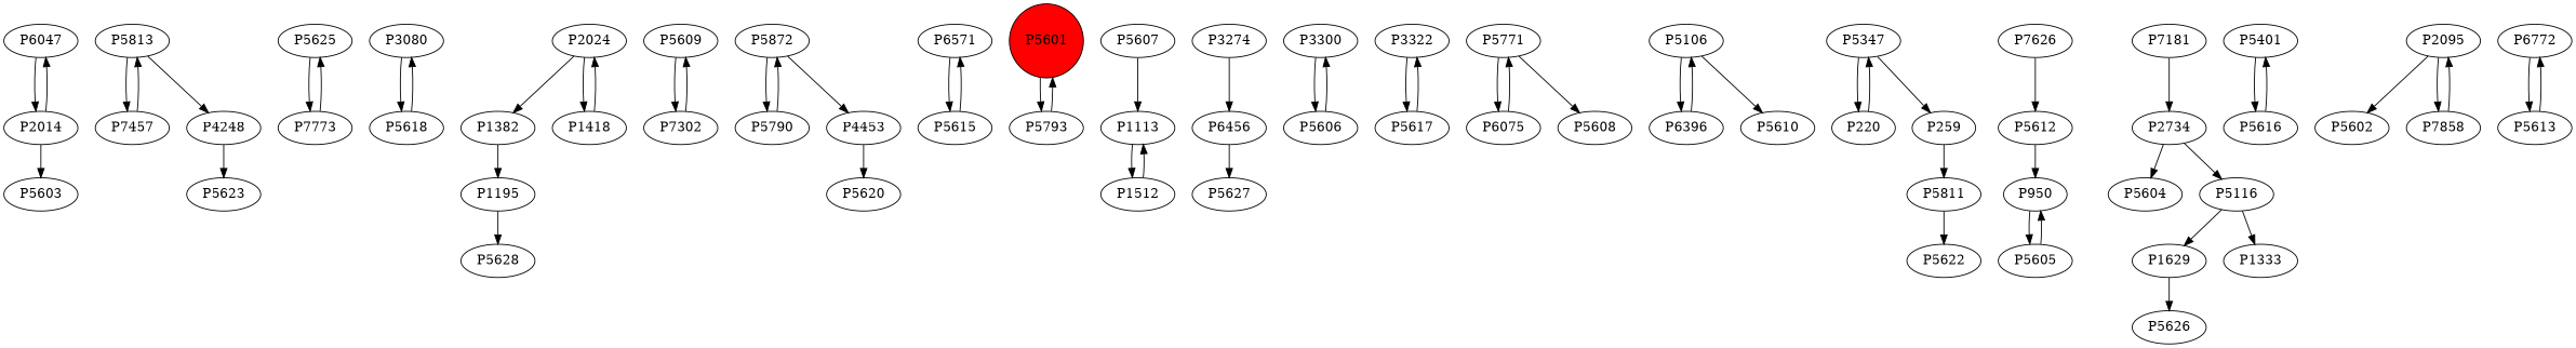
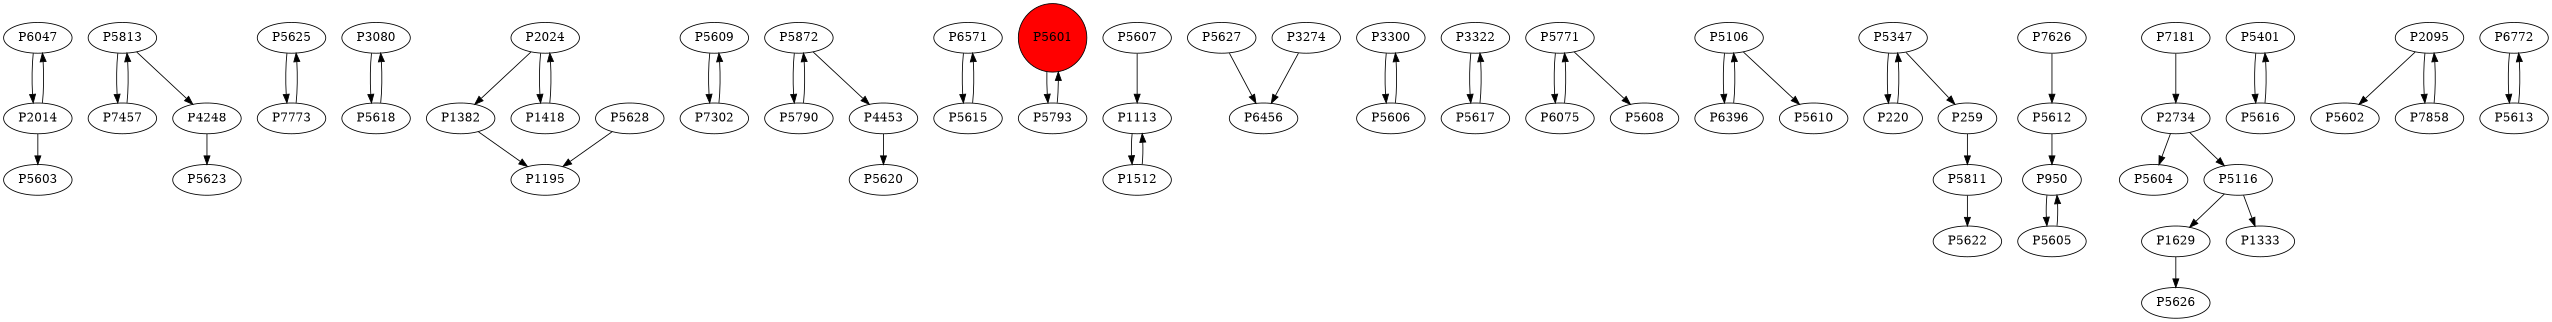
  digraph {
    P6047
    P2014
    P5603
    P5813
    P7457
    P4248
    P5623
    P5625
    P7773
    P3080
    P5618
    P2024
    P1382
    P1418
    P1195
    P5628
    P5609
    P7302
    P5872
    P5790
    P4453
    P5620
    P6571
    P5615
    P5601 [fillcolor=red shape=circle style=filled]
    P5793
    P1113
    P1512
    P5607
    P6456
    P5627
    P3274
    P3300
    P5606
    P3322
    P5617
    P5771
    P6075
    P5608
    P5106
    P6396
    P5610
    P5811
    P5622
    P220
    P5347
    P259
    P7626
    P5612
    P950
    P5605
    P1629
    P5626
    P2734
    P5604
    P5116
    P5401
    P5616
    P1333
    P2095
    P5602
    P7858
    P6772
    P5613
    P7181
    P6047 -> P2014
    P2014 -> P6047
    P2014 -> P5603
    P5813 -> P7457
    P5813 -> P4248
    P7457 -> P5813
    P4248 -> P5623
    P5625 -> P7773
    P7773 -> P5625
    P3080 -> P5618
    P5618 -> P3080
    P2024 -> P1382
    P2024 -> P1418
    P1382 -> P1195
    P1418 -> P2024
-   P1195 -> P5628
+   P5628 -> P1195
    P5609 -> P7302
    P7302 -> P5609
    P5872 -> P5790
    P5872 -> P4453
    P5790 -> P5872
    P4453 -> P5620
    P6571 -> P5615
    P5615 -> P6571
    P5601 -> P5793
    P5793 -> P5601
    P1113 -> P1512
    P1512 -> P1113
    P5607 -> P1113
-   P6456 -> P5627
+   P5627 -> P6456
    P3274 -> P6456
    P3300 -> P5606
    P5606 -> P3300
    P3322 -> P5617
    P5617 -> P3322
    P5771 -> P6075
    P5771 -> P5608
    P6075 -> P5771
    P5106 -> P6396
    P5106 -> P5610
    P6396 -> P5106
    P5811 -> P5622
    P220 -> P5347
    P5347 -> P220
    P5347 -> P259
    P259 -> P5811
    P7626 -> P5612
    P5612 -> P950
    P950 -> P5605
    P5605 -> P950
    P1629 -> P5626
    P2734 -> P5604
    P2734 -> P5116
    P5116 -> P1629
    P5116 -> P1333
    P5401 -> P5616
    P5616 -> P5401
    P2095 -> P5602
    P2095 -> P7858
    P7858 -> P2095
    P6772 -> P5613
    P5613 -> P6772
    P7181 -> P2734
  }
